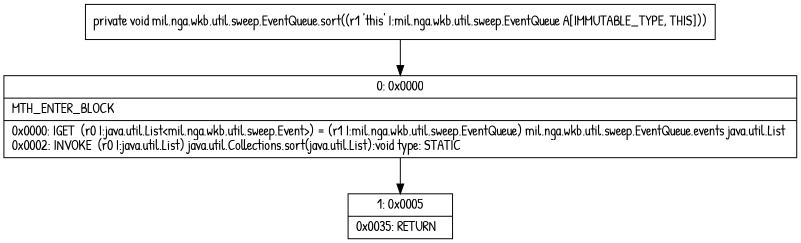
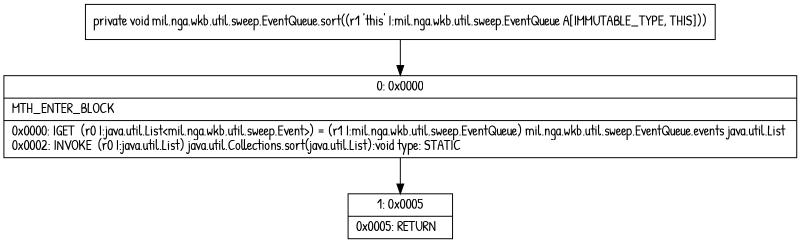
  digraph {
    fontname="Patrick Hand"
    node [shape=record fontname="Patrick Hand"]
    edge [fontname="Patrick Hand"]
    n1 [label="{0\:\ 0x0000|MTH_ENTER_BLOCK\l|0x0000: IGET  (r0 I:java.util.List\<mil.nga.wkb.util.sweep.Event\>) = (r1 I:mil.nga.wkb.util.sweep.EventQueue) mil.nga.wkb.util.sweep.EventQueue.events java.util.List \l0x0002: INVOKE  (r0 I:java.util.List) java.util.Collections.sort(java.util.List):void type: STATIC \l}"]
-   n2 [label="{1\:\ 0x0005|0x0035: RETURN   \l}"]
+   n2 [label="{1\:\ 0x0005|0x0005: RETURN   \l}"]
    n3 [label="{private void mil.nga.wkb.util.sweep.EventQueue.sort((r1 'this' I:mil.nga.wkb.util.sweep.EventQueue A[IMMUTABLE_TYPE, THIS])) }"]
    n1 -> n2
    n3 -> n1
  }
